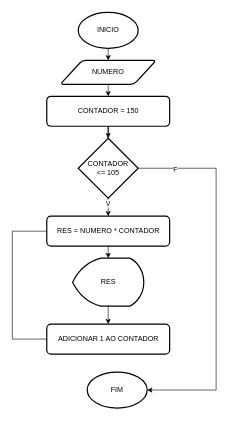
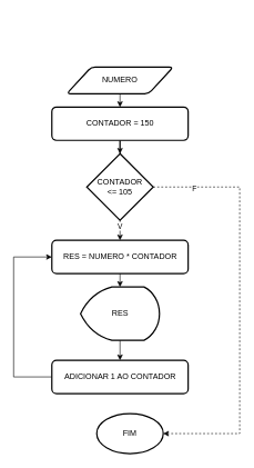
  <mxCell id="0" />
  <mxCell id="1" parent="0" />
- <mxCell id="2" style="edgeStyle=orthogonalEdgeStyle;rounded=0;orthogonalLoop=1;jettySize=auto;html=1;exitX=0.5;exitY=1;exitDx=0;exitDy=0;exitPerimeter=0;entryX=0.5;entryY=0;entryDx=0;entryDy=0;" edge="1" parent="1" source="3" target="6"><mxGeometry relative="1" as="geometry" /></mxCell>
- <mxCell id="3" value="&lt;font style=&quot;vertical-align: inherit;&quot;&gt;&lt;font style=&quot;vertical-align: inherit;&quot;&gt;INICIO&lt;/font&gt;&lt;/font&gt;" style="strokeWidth=2;html=1;shape=mxgraph.flowchart.start_1;whiteSpace=wrap;" vertex="1" parent="1"><mxGeometry x="130" y="20" width="100" height="60" as="geometry" /></mxCell>
  <mxCell id="4" value="&lt;font style=&quot;vertical-align: inherit;&quot;&gt;&lt;font style=&quot;vertical-align: inherit;&quot;&gt;FIM&lt;/font&gt;&lt;/font&gt;" style="strokeWidth=2;html=1;shape=mxgraph.flowchart.start_1;whiteSpace=wrap;" vertex="1" parent="1"><mxGeometry x="145.01" y="620" width="100" height="60" as="geometry" /></mxCell>
  <mxCell id="5" style="edgeStyle=orthogonalEdgeStyle;rounded=0;orthogonalLoop=1;jettySize=auto;html=1;exitX=0.5;exitY=1;exitDx=0;exitDy=0;entryX=0.5;entryY=0;entryDx=0;entryDy=0;" edge="1" parent="1" source="6" target="8"><mxGeometry relative="1" as="geometry" /></mxCell>
  <mxCell id="6" value="&lt;font style=&quot;vertical-align: inherit;&quot;&gt;&lt;font style=&quot;vertical-align: inherit;&quot;&gt;NUMERO&lt;/font&gt;&lt;/font&gt;" style="shape=parallelogram;html=1;strokeWidth=2;perimeter=parallelogramPerimeter;whiteSpace=wrap;rounded=1;arcSize=12;size=0.23;" vertex="1" parent="1"><mxGeometry x="100" y="100" width="160" height="40" as="geometry" /></mxCell>
  <mxCell id="7" style="edgeStyle=orthogonalEdgeStyle;rounded=0;orthogonalLoop=1;jettySize=auto;html=1;exitX=0.5;exitY=1;exitDx=0;exitDy=0;" edge="1" parent="1" source="8" target="11"><mxGeometry relative="1" as="geometry" /></mxCell>
  <mxCell id="8" value="&lt;font style=&quot;vertical-align: inherit;&quot;&gt;&lt;font style=&quot;vertical-align: inherit;&quot;&gt;CONTADOR = 150&lt;/font&gt;&lt;/font&gt;" style="rounded=1;whiteSpace=wrap;html=1;absoluteArcSize=1;arcSize=14;strokeWidth=2;" vertex="1" parent="1"><mxGeometry x="77.5" y="160" width="205" height="50" as="geometry" /></mxCell>
  <mxCell id="9" style="edgeStyle=orthogonalEdgeStyle;rounded=0;orthogonalLoop=1;jettySize=auto;html=1;exitX=0.5;exitY=1;exitDx=0;exitDy=0;exitPerimeter=0;entryX=0.5;entryY=0;entryDx=0;entryDy=0;" edge="1" parent="1" source="11" target="14"><mxGeometry relative="1" as="geometry" /></mxCell>
  <mxCell id="10" value="&lt;font style=&quot;vertical-align: inherit;&quot;&gt;&lt;font style=&quot;vertical-align: inherit;&quot;&gt;V&lt;/font&gt;&lt;/font&gt;" style="edgeLabel;html=1;align=center;verticalAlign=middle;resizable=0;points=[];" vertex="1" connectable="0" parent="9"><mxGeometry x="-0.5" y="-1" relative="1" as="geometry"><mxPoint as="offset" /></mxGeometry></mxCell>
  <mxCell id="11" value="&lt;font style=&quot;vertical-align: inherit;&quot;&gt;&lt;font style=&quot;vertical-align: inherit;&quot;&gt;&lt;font style=&quot;vertical-align: inherit;&quot;&gt;&lt;font style=&quot;vertical-align: inherit;&quot;&gt;&lt;font style=&quot;vertical-align: inherit;&quot;&gt;&lt;font style=&quot;vertical-align: inherit;&quot;&gt;CONTADOR&lt;/font&gt;&lt;/font&gt;&lt;/font&gt;&lt;/font&gt;&lt;/font&gt;&lt;/font&gt;&lt;div&gt;&lt;font style=&quot;vertical-align: inherit;&quot;&gt;&lt;font style=&quot;vertical-align: inherit;&quot;&gt;&lt;font style=&quot;vertical-align: inherit;&quot;&gt;&lt;font style=&quot;vertical-align: inherit;&quot;&gt;&amp;lt;= 105&lt;/font&gt;&lt;/font&gt;&lt;/font&gt;&lt;/font&gt;&lt;/div&gt;" style="strokeWidth=2;html=1;shape=mxgraph.flowchart.decision;whiteSpace=wrap;" vertex="1" parent="1"><mxGeometry x="130" y="230" width="100" height="100" as="geometry" /></mxCell>
- <mxCell id="12" style="edgeStyle=orthogonalEdgeStyle;rounded=0;orthogonalLoop=1;jettySize=auto;html=1;exitX=1;exitY=0.5;exitDx=0;exitDy=0;exitPerimeter=0;entryX=1;entryY=0.5;entryDx=0;entryDy=0;entryPerimeter=0;" edge="1" parent="1" source="11" target="4"><mxGeometry relative="1" as="geometry"><Array as="points"><mxPoint x="360" y="280" /><mxPoint x="360" y="650" /></Array></mxGeometry></mxCell>
+ <mxCell id="12" style="edgeStyle=orthogonalEdgeStyle;rounded=0;orthogonalLoop=1;jettySize=auto;html=1;exitX=1;exitY=0.5;exitDx=0;exitDy=0;exitPerimeter=0;entryX=1;entryY=0.5;entryDx=0;entryDy=0;entryPerimeter=0;dashed=1;" edge="1" parent="1" source="11" target="4"><mxGeometry relative="1" as="geometry"><Array as="points"><mxPoint x="360" y="280" /><mxPoint x="360" y="650" /></Array></mxGeometry></mxCell>
  <mxCell id="13" value="&lt;font style=&quot;vertical-align: inherit;&quot;&gt;&lt;font style=&quot;vertical-align: inherit;&quot;&gt;F&lt;/font&gt;&lt;/font&gt;" style="edgeLabel;html=1;align=center;verticalAlign=middle;resizable=0;points=[];" vertex="1" connectable="0" parent="12"><mxGeometry x="-0.8" y="-1" relative="1" as="geometry"><mxPoint as="offset" /></mxGeometry></mxCell>
  <mxCell id="14" value="&lt;font style=&quot;vertical-align: inherit;&quot;&gt;&lt;font style=&quot;vertical-align: inherit;&quot;&gt;&lt;font style=&quot;vertical-align: inherit;&quot;&gt;&lt;font style=&quot;vertical-align: inherit;&quot;&gt;RES = NUMERO * CONTADOR&lt;/font&gt;&lt;/font&gt;&lt;/font&gt;&lt;/font&gt;" style="rounded=1;whiteSpace=wrap;html=1;absoluteArcSize=1;arcSize=14;strokeWidth=2;" vertex="1" parent="1"><mxGeometry x="77.51" y="360" width="205" height="50" as="geometry" /></mxCell>
  <mxCell id="15" style="edgeStyle=orthogonalEdgeStyle;rounded=0;orthogonalLoop=1;jettySize=auto;html=1;exitX=0.5;exitY=1;exitDx=0;exitDy=0;exitPerimeter=0;entryX=0.5;entryY=0;entryDx=0;entryDy=0;" edge="1" parent="1" source="16" target="18"><mxGeometry relative="1" as="geometry" /></mxCell>
  <mxCell id="16" value="&lt;font style=&quot;vertical-align: inherit;&quot;&gt;&lt;font style=&quot;vertical-align: inherit;&quot;&gt;RES&lt;/font&gt;&lt;/font&gt;" style="strokeWidth=2;html=1;shape=mxgraph.flowchart.display;whiteSpace=wrap;" vertex="1" parent="1"><mxGeometry x="120.66" y="430" width="118.67" height="80" as="geometry" /></mxCell>
- <mxCell id="17" style="edgeStyle=orthogonalEdgeStyle;rounded=0;orthogonalLoop=1;jettySize=auto;html=1;exitX=0;exitY=0.5;exitDx=0;exitDy=0;entryX=0;entryY=0.5;entryDx=0;entryDy=0;endArrow=none;" edge="1" parent="1" source="18" target="14"><mxGeometry relative="1" as="geometry"><Array as="points"><mxPoint x="20" y="565" /><mxPoint x="20" y="385" /></Array></mxGeometry></mxCell>
+ <mxCell id="17" style="edgeStyle=orthogonalEdgeStyle;rounded=0;orthogonalLoop=1;jettySize=auto;html=1;exitX=0;exitY=0.5;exitDx=0;exitDy=0;entryX=0;entryY=0.5;entryDx=0;entryDy=0;" edge="1" parent="1" source="18" target="14"><mxGeometry relative="1" as="geometry"><Array as="points"><mxPoint x="20" y="565" /><mxPoint x="20" y="385" /></Array></mxGeometry></mxCell>
  <mxCell id="18" value="&lt;font style=&quot;vertical-align: inherit;&quot;&gt;&lt;font style=&quot;vertical-align: inherit;&quot;&gt;ADICIONAR 1 AO CONTADOR&lt;/font&gt;&lt;/font&gt;" style="rounded=1;whiteSpace=wrap;html=1;absoluteArcSize=1;arcSize=14;strokeWidth=2;" vertex="1" parent="1"><mxGeometry x="77.5" y="540" width="205" height="50" as="geometry" /></mxCell>
  <mxCell id="19" style="edgeStyle=orthogonalEdgeStyle;rounded=0;orthogonalLoop=1;jettySize=auto;html=1;exitX=0.5;exitY=1;exitDx=0;exitDy=0;entryX=0.5;entryY=0;entryDx=0;entryDy=0;entryPerimeter=0;" edge="1" parent="1" source="14" target="16"><mxGeometry relative="1" as="geometry" /></mxCell>
